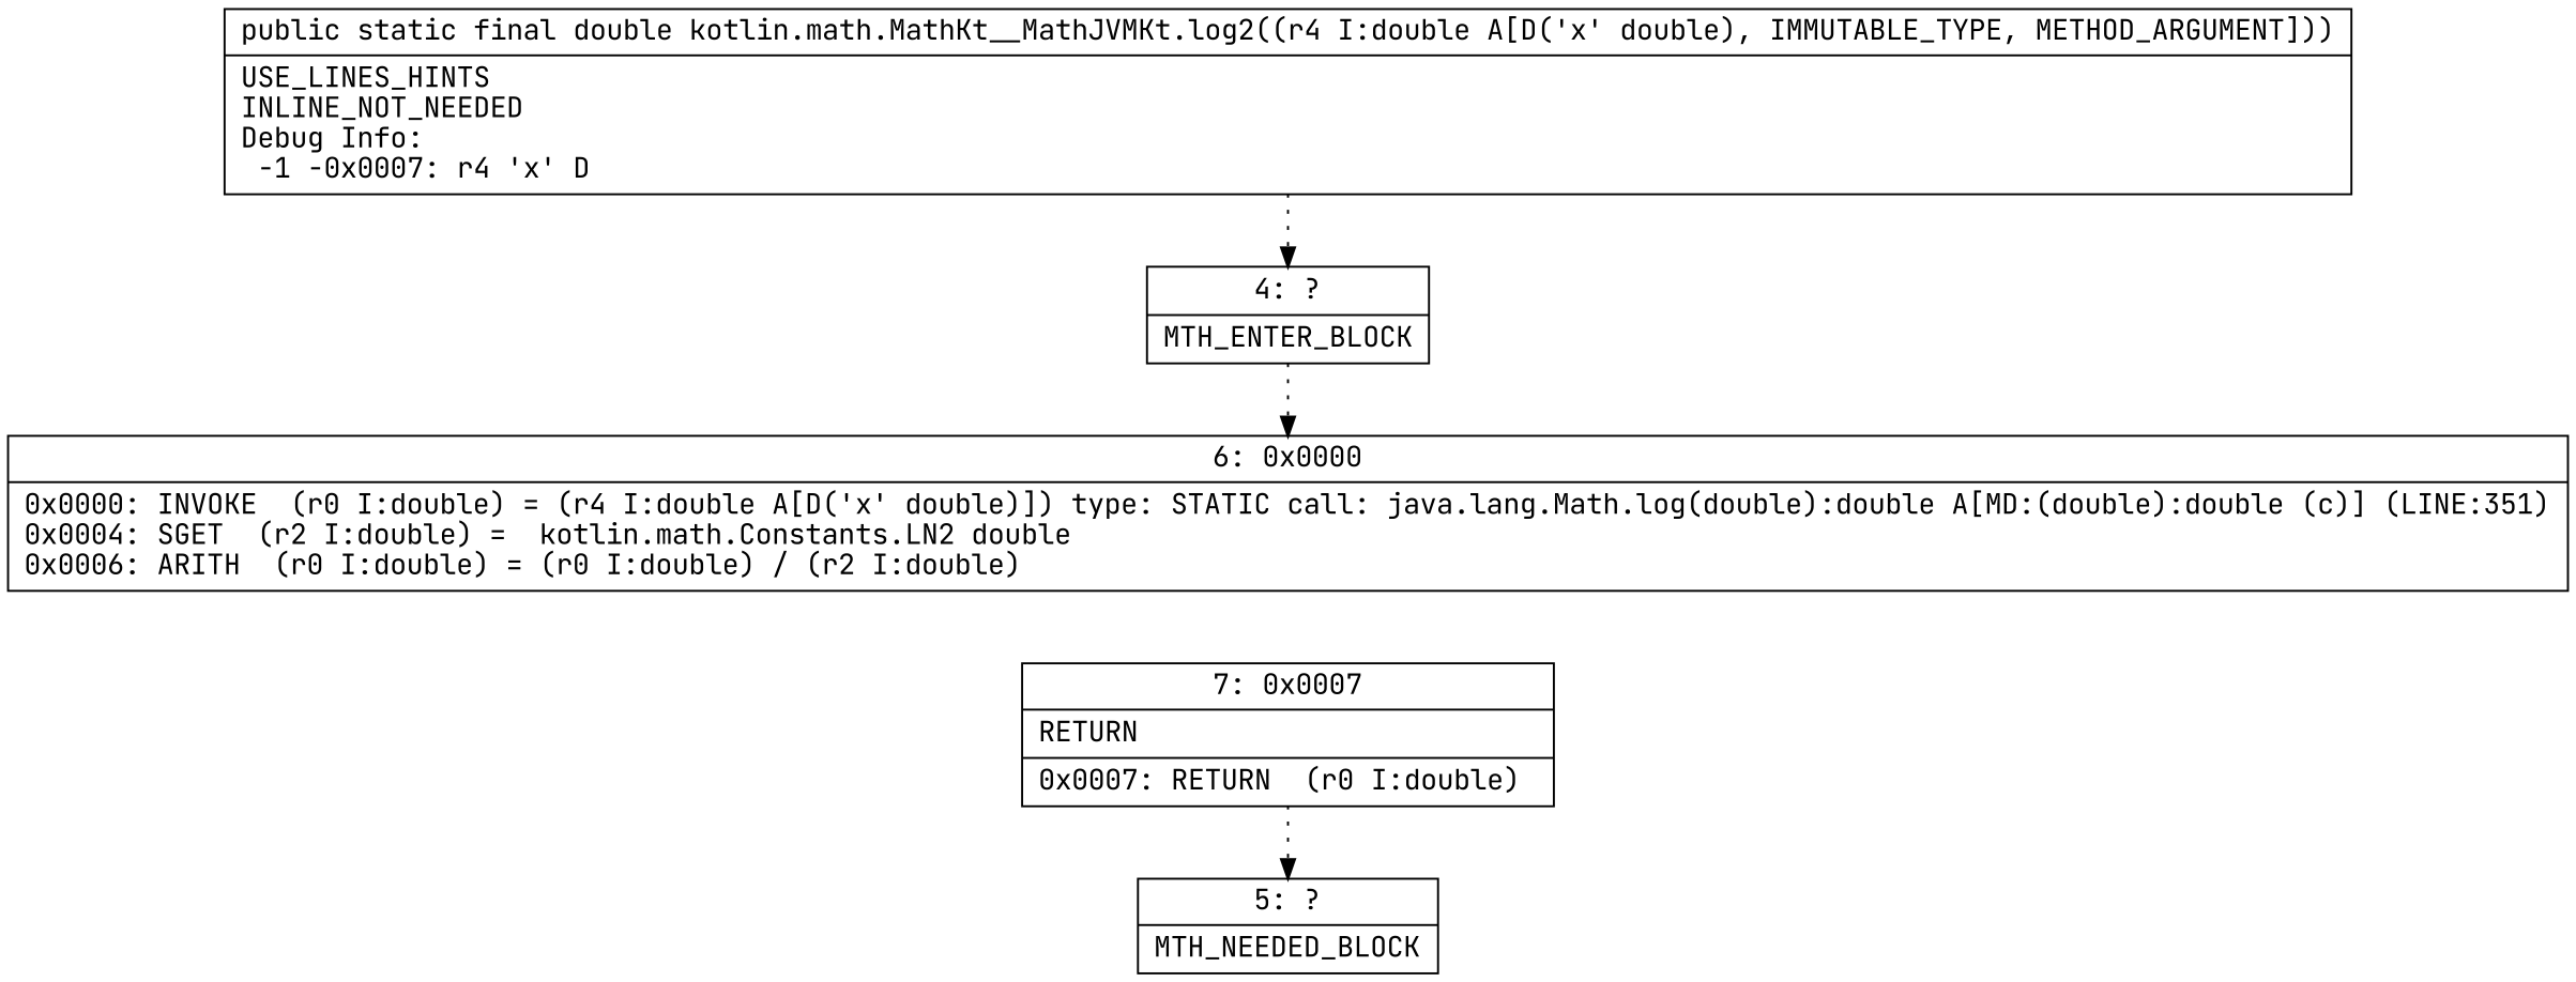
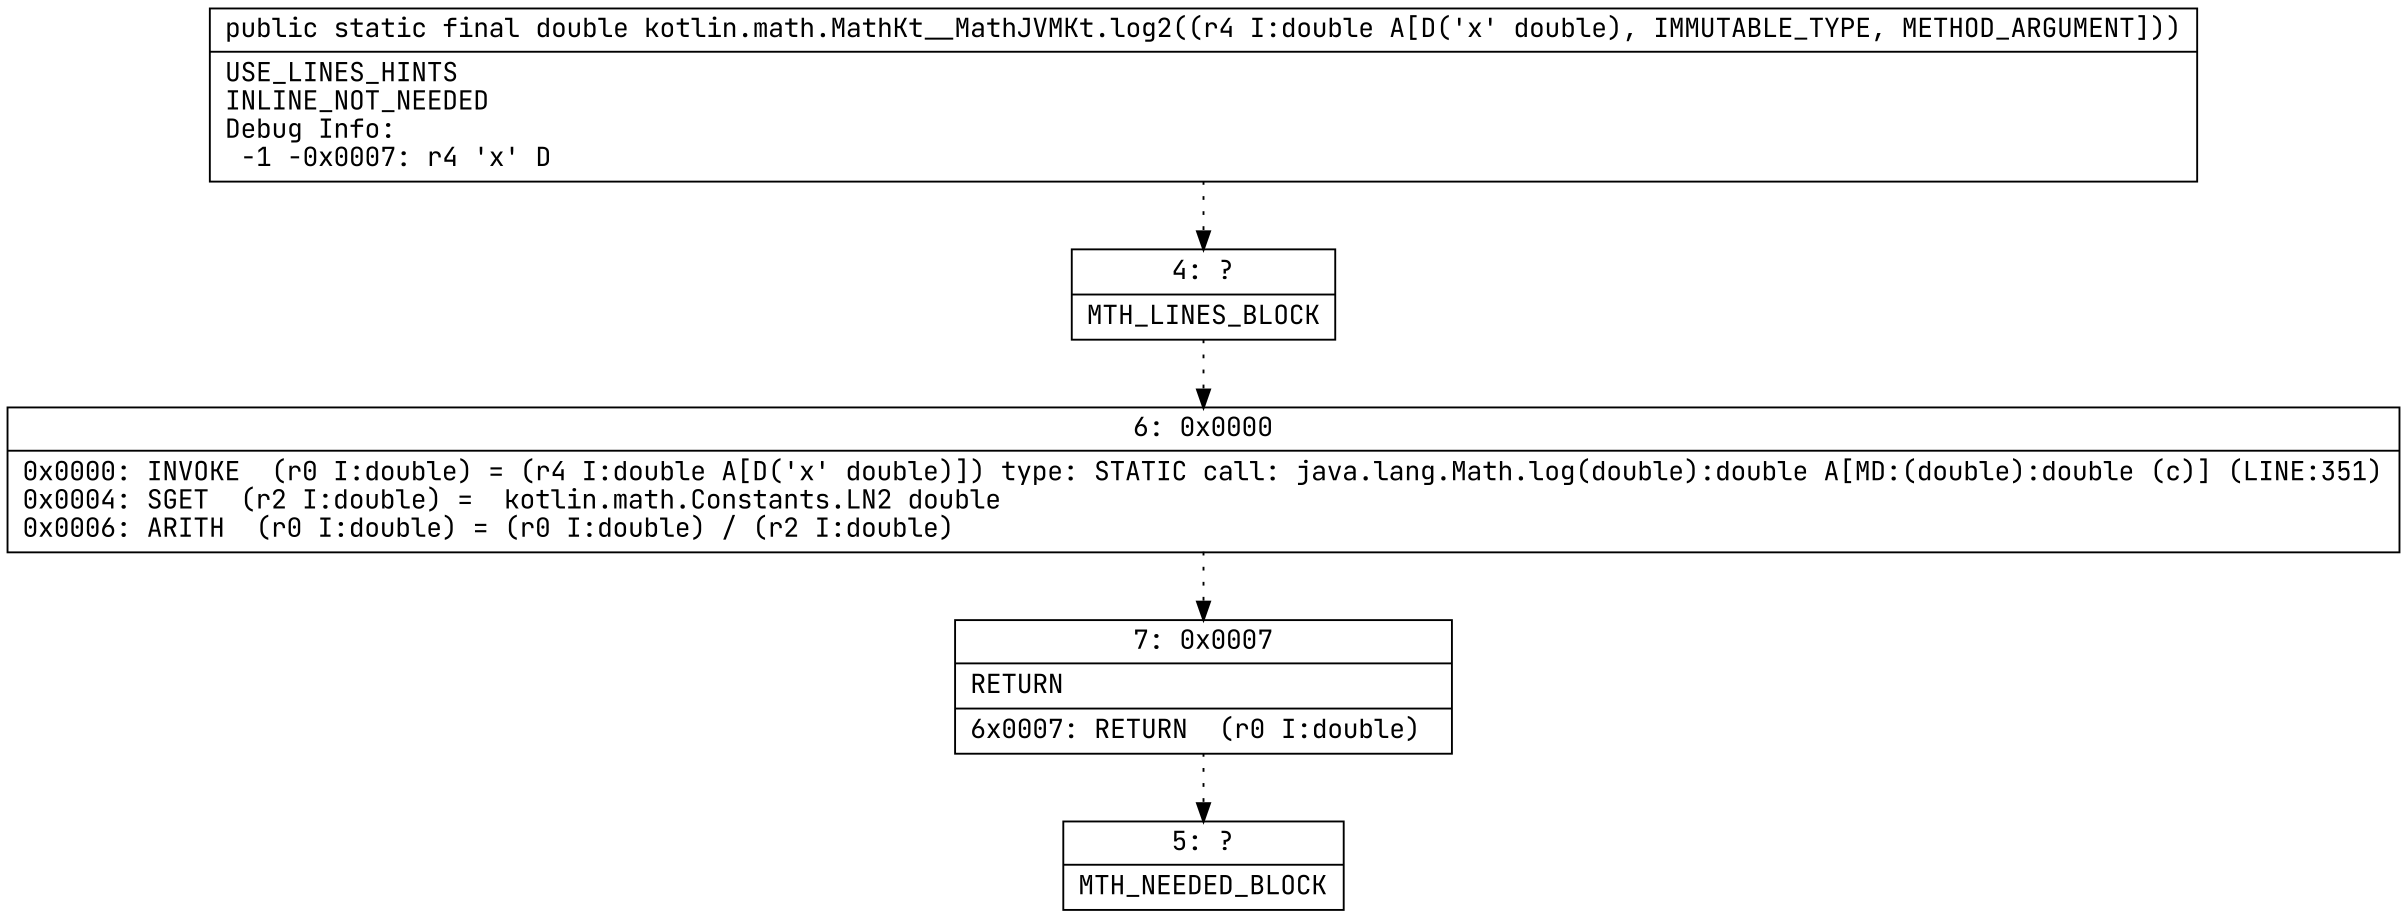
  digraph {
    fontname="JetBrains Mono"
    node [fontname="JetBrains Mono" shape=record]
    edge [fontname="JetBrains Mono" style=dotted]
-   n1 [label="{4\:\ ?|MTH_ENTER_BLOCK\l}"]
+   n1 [label="{4\:\ ?|MTH_LINES_BLOCK\l}"]
    n2 [label="{6\:\ 0x0000|0x0000: INVOKE  (r0 I:double) = (r4 I:double A[D('x' double)]) type: STATIC call: java.lang.Math.log(double):double A[MD:(double):double (c)] (LINE:351)\l0x0004: SGET  (r2 I:double) =  kotlin.math.Constants.LN2 double \l0x0006: ARITH  (r0 I:double) = (r0 I:double) \/ (r2 I:double) \l}"]
-   n3 [label="{7\:\ 0x0007|RETURN\l|0x0007: RETURN  (r0 I:double) \l}"]
+   n3 [label="{7\:\ 0x0007|RETURN\l|6x0007: RETURN  (r0 I:double) \l}"]
    n4 [label="{5\:\ ?|MTH_NEEDED_BLOCK\l}"]
    n5 [label="{public static final double kotlin.math.MathKt__MathJVMKt.log2((r4 I:double A[D('x' double), IMMUTABLE_TYPE, METHOD_ARGUMENT]))  | USE_LINES_HINTS\lINLINE_NOT_NEEDED\lDebug Info:\l  \-1 \-0x0007: r4 'x' D\l}"]
    n1 -> n2
+   n2 -> n3
    n3 -> n4
    n5 -> n1
  }
